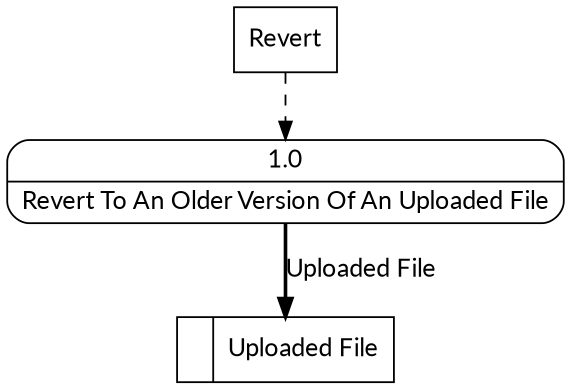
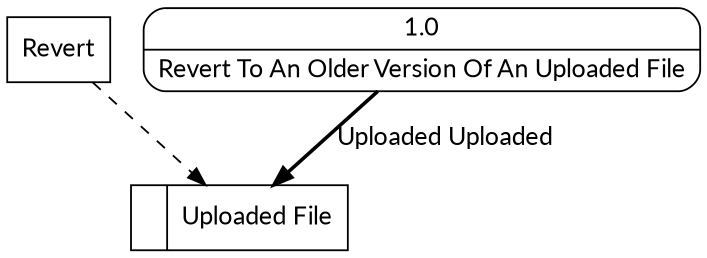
  digraph {
    fontname=Lato
    node [fontname=Lato]
    edge [fontname=Lato]
    n1 [label="<f0>  |<f1> Uploaded File " shape=record]
    n2 [label=Revert shape=box]
    n3 [label="{<f0> 1.0|<f1> Revert To An Older Version Of An Uploaded File }" shape=Mrecord]
-   n2 -> n3 [style=dashed]
-   n3 -> n1 [label="Uploaded File" style=bold]
+   n2 -> n1 [style=dashed]
+   n3 -> n1 [label="Uploaded Uploaded" style=bold]
  }
